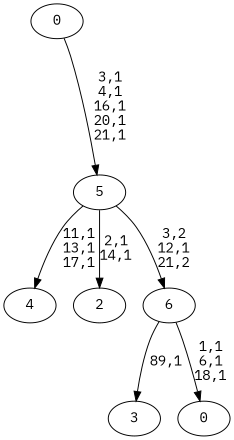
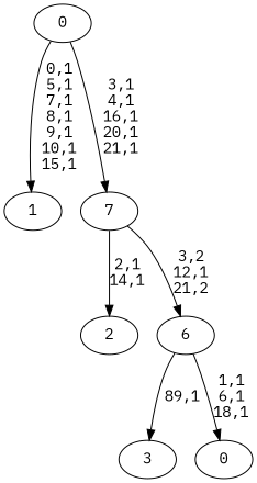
  digraph {
    fontname="IBM Plex Mono"
    node [fontname="IBM Plex Mono"]
    edge [fontname="IBM Plex Mono"]
-   n1 [label=4]
    n2 [label=3]
    n3 [label=2]
+   n4 [label=1]
    n5 [label=0]
    6
-   5
+   5 [label=7]
    0
    6 -> n2 [label="89,1"]
    6 -> n5 [label="1,1\n6,1\n18,1"]
-   5 -> n1 [label="11,1\n13,1\n17,1"]
    5 -> n3 [label="2,1\n14,1"]
    5 -> 6 [label="3,2\n12,1\n21,2"]
+   0 -> n4 [label="0,1\n5,1\n7,1\n8,1\n9,1\n10,1\n15,1"]
    0 -> 5 [label="3,1\n4,1\n16,1\n20,1\n21,1"]
  }
